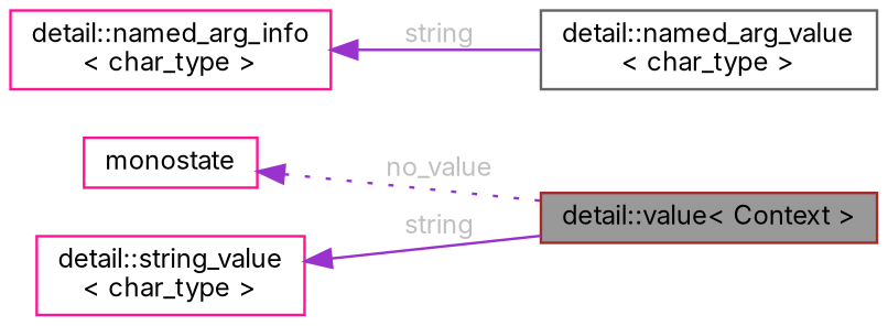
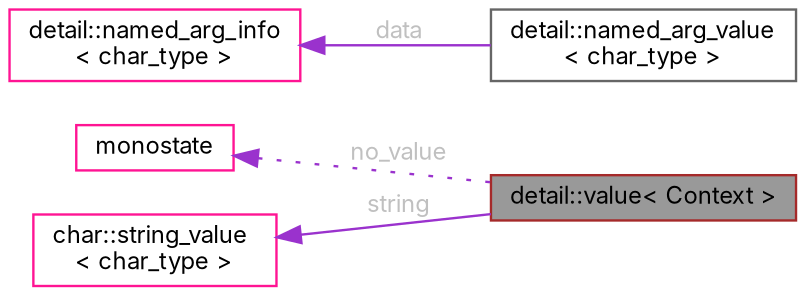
  digraph {
    fontname=Inter
    rankdir=LR
    node [color=deeppink fillcolor=white fontname=Inter fontsize=10 shape=box style=filled]
    edge [color=darkorchid3 dir=back fontcolor=grey fontname=Inter fontsize=10 labelfontname=Helvetica labelfontsize=10 style=solid]
    n1 [color=brown fillcolor=grey60 fontcolor=black height=0.2 label="detail::value\< Context \>" width=0.4]
    n2 [height=0.2 label=monostate width=0.4]
-   n3 [height=0.2 label="detail::string_value\l\< char_type \>" width=0.4]
+   n3 [height=0.2 label="char::string_value\l\< char_type \>" width=0.4]
    n4 [color=gray40 height=0.2 label="detail::named_arg_value\l\< char_type \>" width=0.4]
    n5 [height=0.2 label="detail::named_arg_info\l\< char_type \>" width=0.4]
    n2 -> n1 [label=" no_value" style=dotted]
    n3 -> n1 [label=" string"]
-   n5 -> n4 [label=" string"]
+   n5 -> n4 [label=" data"]
  }
